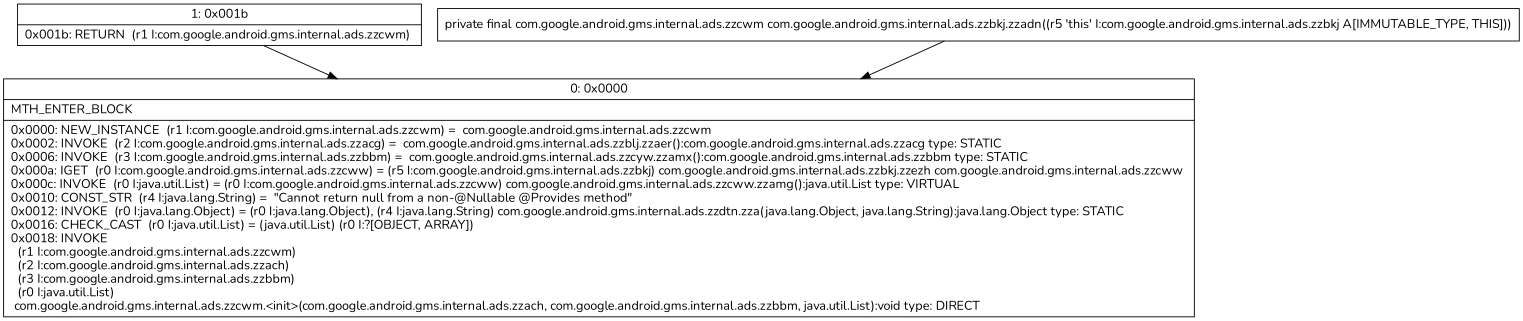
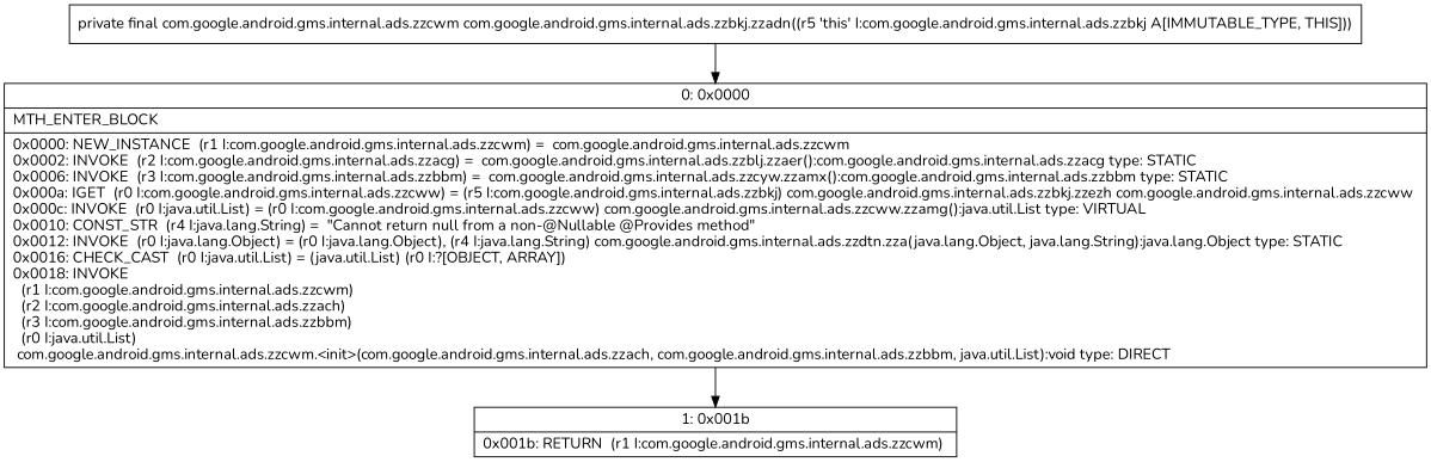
  digraph {
    fontname=Nunito
    node [shape=record fontname=Nunito]
    edge [fontname=Nunito]
    n1 [label="{0\:\ 0x0000|MTH_ENTER_BLOCK\l|0x0000: NEW_INSTANCE  (r1 I:com.google.android.gms.internal.ads.zzcwm) =  com.google.android.gms.internal.ads.zzcwm \l0x0002: INVOKE  (r2 I:com.google.android.gms.internal.ads.zzacg) =  com.google.android.gms.internal.ads.zzblj.zzaer():com.google.android.gms.internal.ads.zzacg type: STATIC \l0x0006: INVOKE  (r3 I:com.google.android.gms.internal.ads.zzbbm) =  com.google.android.gms.internal.ads.zzcyw.zzamx():com.google.android.gms.internal.ads.zzbbm type: STATIC \l0x000a: IGET  (r0 I:com.google.android.gms.internal.ads.zzcww) = (r5 I:com.google.android.gms.internal.ads.zzbkj) com.google.android.gms.internal.ads.zzbkj.zzezh com.google.android.gms.internal.ads.zzcww \l0x000c: INVOKE  (r0 I:java.util.List) = (r0 I:com.google.android.gms.internal.ads.zzcww) com.google.android.gms.internal.ads.zzcww.zzamg():java.util.List type: VIRTUAL \l0x0010: CONST_STR  (r4 I:java.lang.String) =  \"Cannot return null from a non\-@Nullable @Provides method\" \l0x0012: INVOKE  (r0 I:java.lang.Object) = (r0 I:java.lang.Object), (r4 I:java.lang.String) com.google.android.gms.internal.ads.zzdtn.zza(java.lang.Object, java.lang.String):java.lang.Object type: STATIC \l0x0016: CHECK_CAST  (r0 I:java.util.List) = (java.util.List) (r0 I:?[OBJECT, ARRAY]) \l0x0018: INVOKE  \l  (r1 I:com.google.android.gms.internal.ads.zzcwm)\l  (r2 I:com.google.android.gms.internal.ads.zzach)\l  (r3 I:com.google.android.gms.internal.ads.zzbbm)\l  (r0 I:java.util.List)\l com.google.android.gms.internal.ads.zzcwm.\<init\>(com.google.android.gms.internal.ads.zzach, com.google.android.gms.internal.ads.zzbbm, java.util.List):void type: DIRECT \l}"]
    n2 [label="{1\:\ 0x001b|0x001b: RETURN  (r1 I:com.google.android.gms.internal.ads.zzcwm) \l}"]
    n3 [label="{private final com.google.android.gms.internal.ads.zzcwm com.google.android.gms.internal.ads.zzbkj.zzadn((r5 'this' I:com.google.android.gms.internal.ads.zzbkj A[IMMUTABLE_TYPE, THIS])) }"]
-   n2 -> n1
+   n1 -> n2
    n3 -> n1
  }
